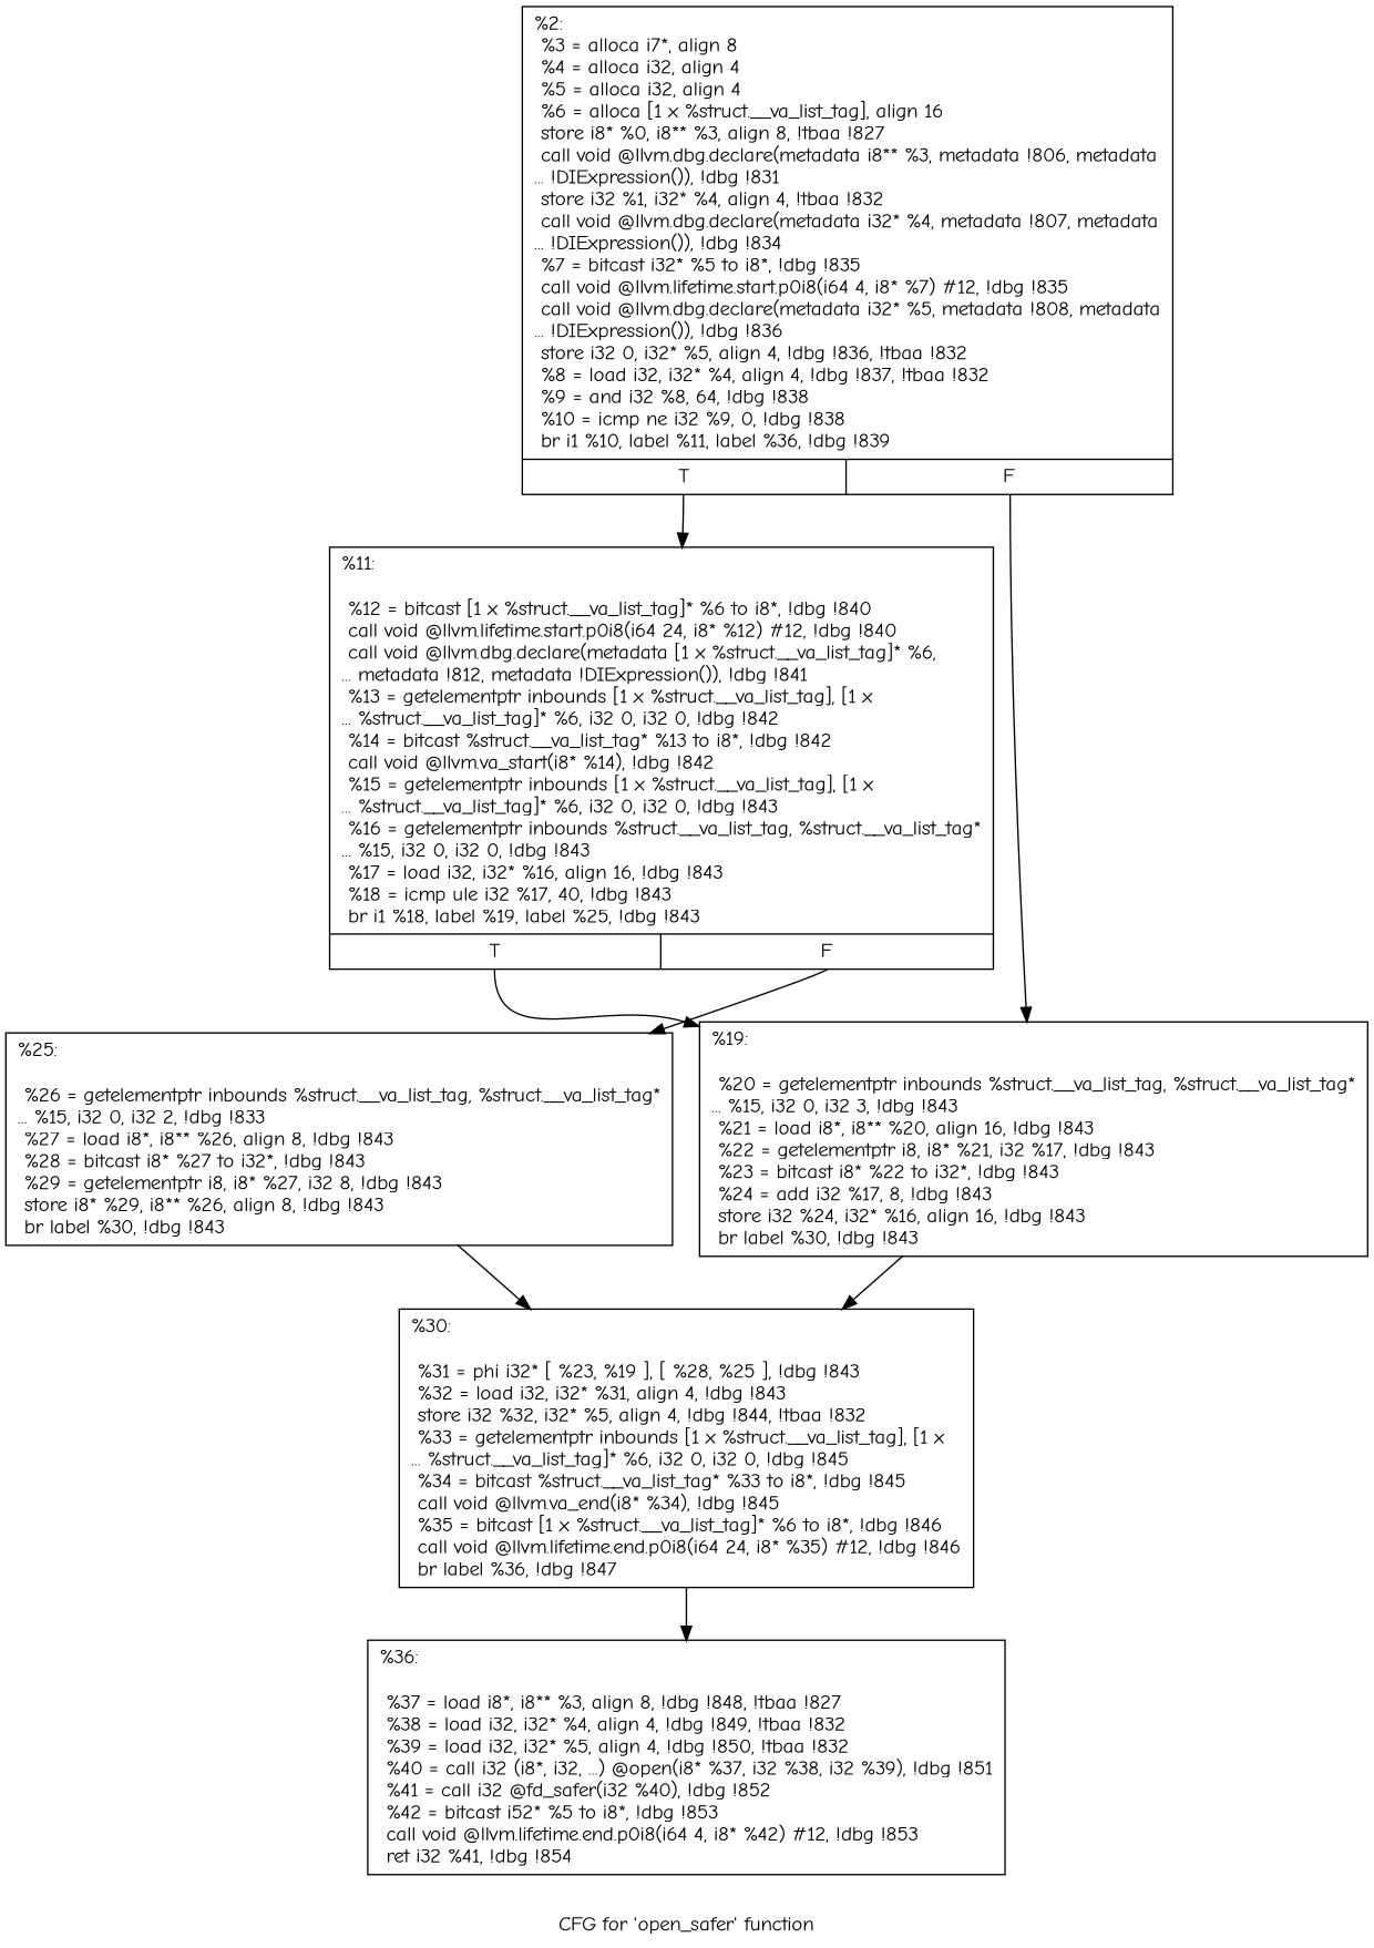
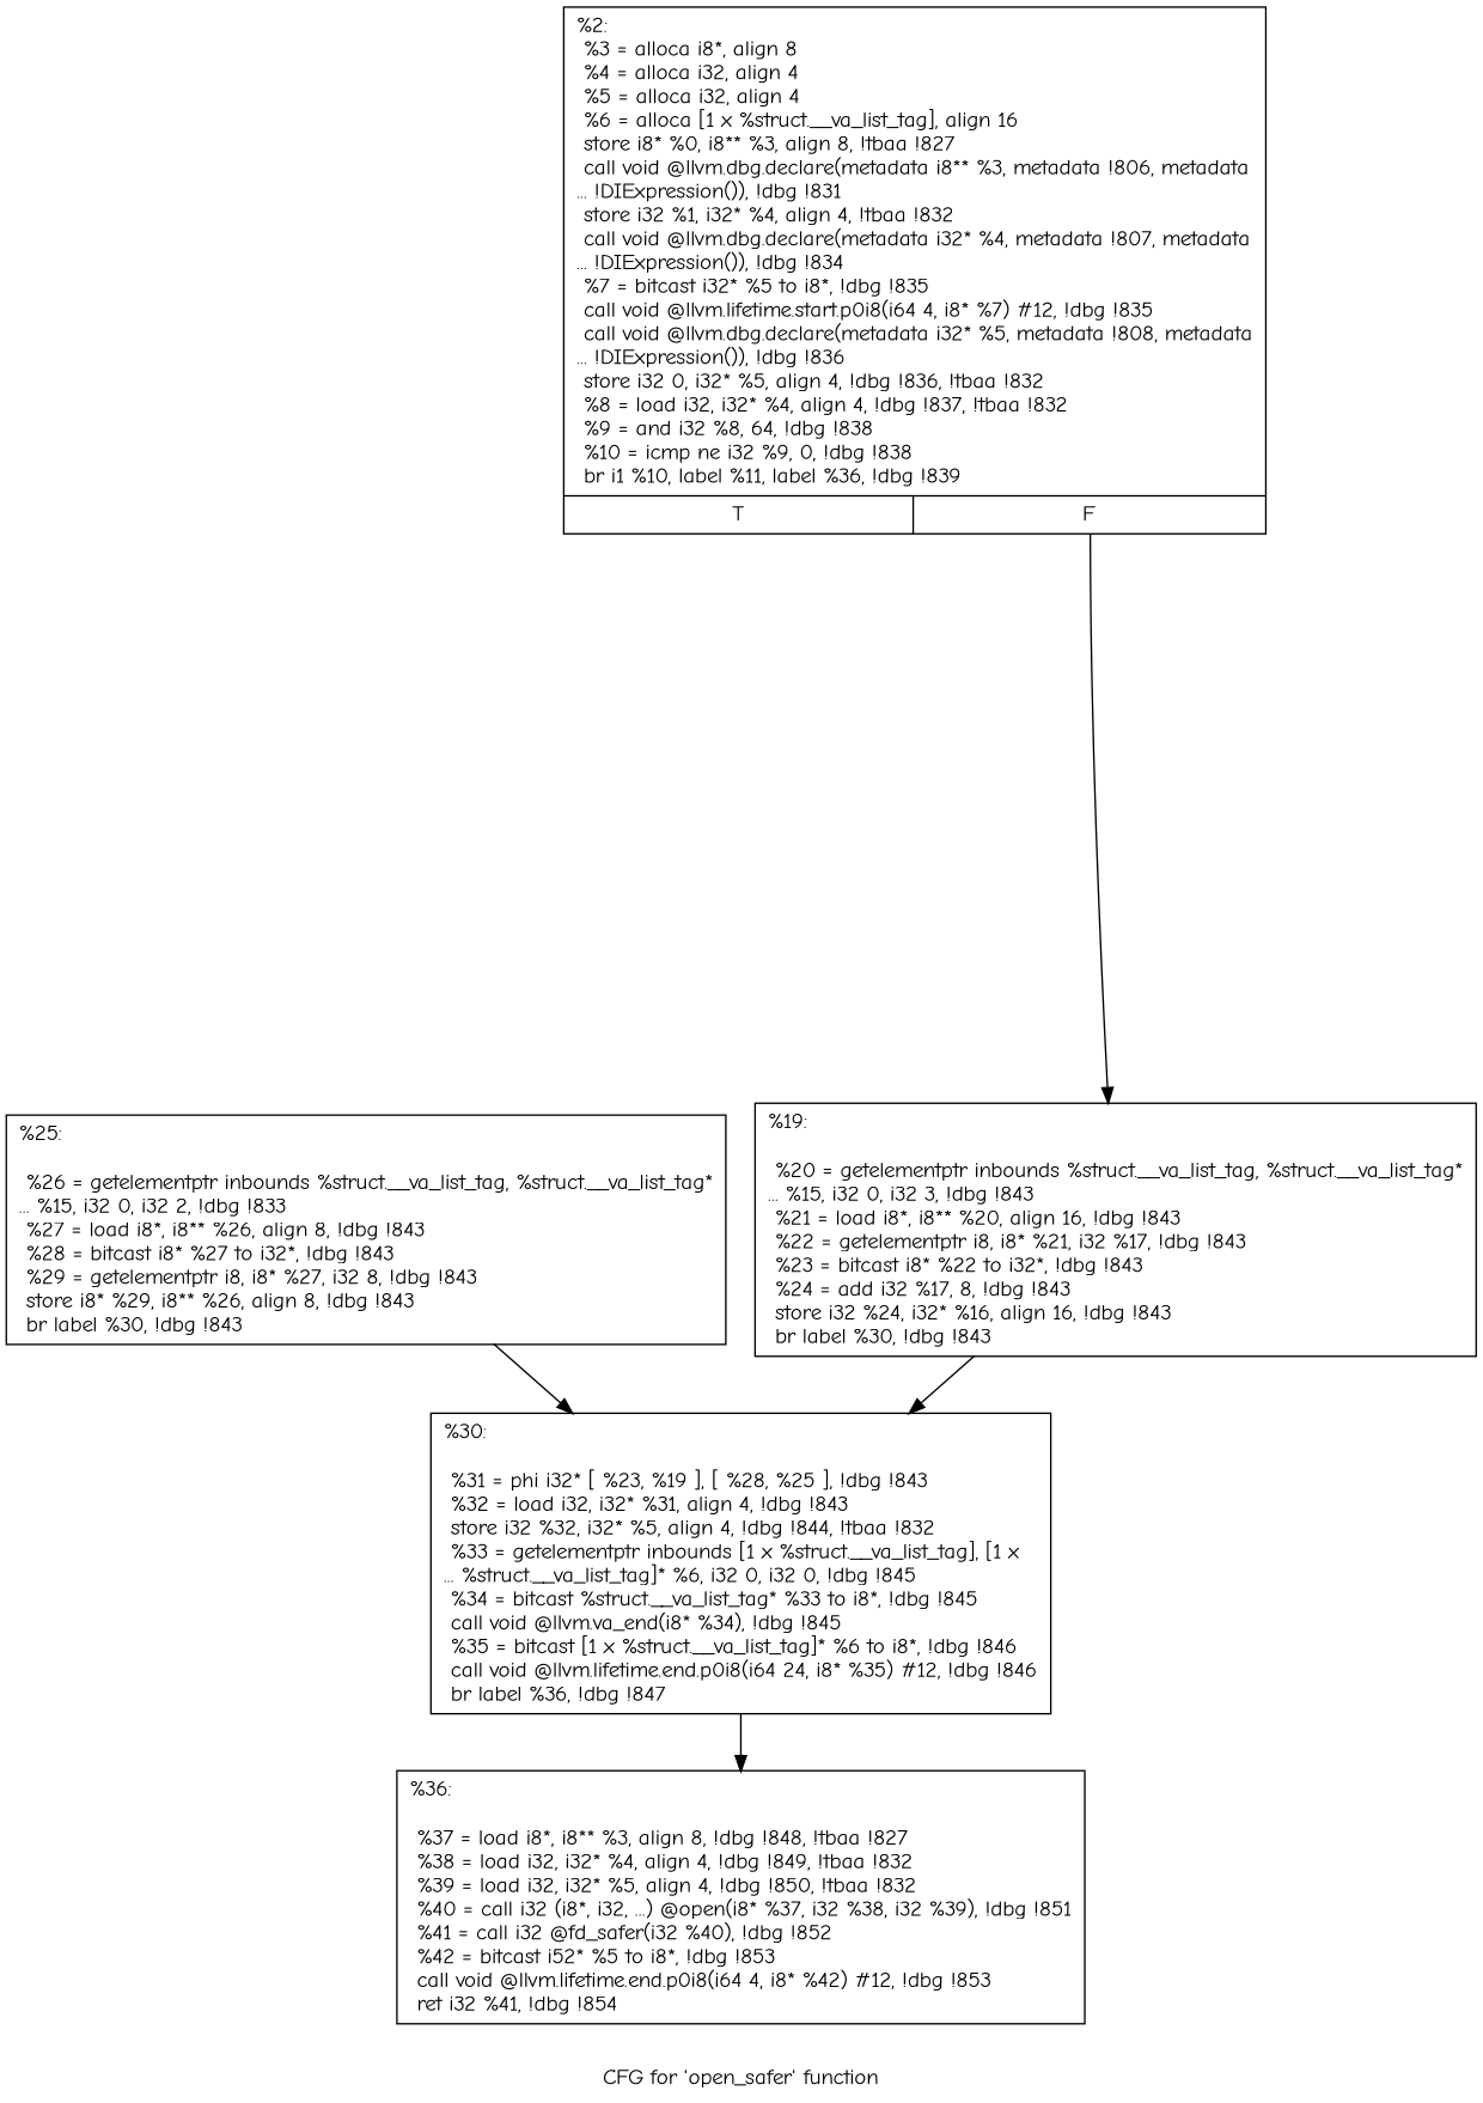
  digraph {
    fontname="Comic Neue"
    label="CFG for 'open_safer' function"
    node [fontname="Comic Neue" shape=record]
    edge [fontname="Comic Neue"]
-   n1 [label="{%2:\l  %3 = alloca i7*, align 8\l  %4 = alloca i32, align 4\l  %5 = alloca i32, align 4\l  %6 = alloca [1 x %struct.__va_list_tag], align 16\l  store i8* %0, i8** %3, align 8, !tbaa !827\l  call void @llvm.dbg.declare(metadata i8** %3, metadata !806, metadata\l... !DIExpression()), !dbg !831\l  store i32 %1, i32* %4, align 4, !tbaa !832\l  call void @llvm.dbg.declare(metadata i32* %4, metadata !807, metadata\l... !DIExpression()), !dbg !834\l  %7 = bitcast i32* %5 to i8*, !dbg !835\l  call void @llvm.lifetime.start.p0i8(i64 4, i8* %7) #12, !dbg !835\l  call void @llvm.dbg.declare(metadata i32* %5, metadata !808, metadata\l... !DIExpression()), !dbg !836\l  store i32 0, i32* %5, align 4, !dbg !836, !tbaa !832\l  %8 = load i32, i32* %4, align 4, !dbg !837, !tbaa !832\l  %9 = and i32 %8, 64, !dbg !838\l  %10 = icmp ne i32 %9, 0, !dbg !838\l  br i1 %10, label %11, label %36, !dbg !839\l|{<s0>T|<s1>F}}"]
-   n2 [label="{%11:\l\l  %12 = bitcast [1 x %struct.__va_list_tag]* %6 to i8*, !dbg !840\l  call void @llvm.lifetime.start.p0i8(i64 24, i8* %12) #12, !dbg !840\l  call void @llvm.dbg.declare(metadata [1 x %struct.__va_list_tag]* %6,\l... metadata !812, metadata !DIExpression()), !dbg !841\l  %13 = getelementptr inbounds [1 x %struct.__va_list_tag], [1 x\l... %struct.__va_list_tag]* %6, i32 0, i32 0, !dbg !842\l  %14 = bitcast %struct.__va_list_tag* %13 to i8*, !dbg !842\l  call void @llvm.va_start(i8* %14), !dbg !842\l  %15 = getelementptr inbounds [1 x %struct.__va_list_tag], [1 x\l... %struct.__va_list_tag]* %6, i32 0, i32 0, !dbg !843\l  %16 = getelementptr inbounds %struct.__va_list_tag, %struct.__va_list_tag*\l... %15, i32 0, i32 0, !dbg !843\l  %17 = load i32, i32* %16, align 16, !dbg !843\l  %18 = icmp ule i32 %17, 40, !dbg !843\l  br i1 %18, label %19, label %25, !dbg !843\l|{<s0>T|<s1>F}}"]
+   n1 [label="{%2:\l  %3 = alloca i8*, align 8\l  %4 = alloca i32, align 4\l  %5 = alloca i32, align 4\l  %6 = alloca [1 x %struct.__va_list_tag], align 16\l  store i8* %0, i8** %3, align 8, !tbaa !827\l  call void @llvm.dbg.declare(metadata i8** %3, metadata !806, metadata\l... !DIExpression()), !dbg !831\l  store i32 %1, i32* %4, align 4, !tbaa !832\l  call void @llvm.dbg.declare(metadata i32* %4, metadata !807, metadata\l... !DIExpression()), !dbg !834\l  %7 = bitcast i32* %5 to i8*, !dbg !835\l  call void @llvm.lifetime.start.p0i8(i64 4, i8* %7) #12, !dbg !835\l  call void @llvm.dbg.declare(metadata i32* %5, metadata !808, metadata\l... !DIExpression()), !dbg !836\l  store i32 0, i32* %5, align 4, !dbg !836, !tbaa !832\l  %8 = load i32, i32* %4, align 4, !dbg !837, !tbaa !832\l  %9 = and i32 %8, 64, !dbg !838\l  %10 = icmp ne i32 %9, 0, !dbg !838\l  br i1 %10, label %11, label %36, !dbg !839\l|{<s0>T|<s1>F}}"]
    n3 [label="{%19:\l\l  %20 = getelementptr inbounds %struct.__va_list_tag, %struct.__va_list_tag*\l... %15, i32 0, i32 3, !dbg !843\l  %21 = load i8*, i8** %20, align 16, !dbg !843\l  %22 = getelementptr i8, i8* %21, i32 %17, !dbg !843\l  %23 = bitcast i8* %22 to i32*, !dbg !843\l  %24 = add i32 %17, 8, !dbg !843\l  store i32 %24, i32* %16, align 16, !dbg !843\l  br label %30, !dbg !843\l}"]
    n4 [label="{%25:\l\l  %26 = getelementptr inbounds %struct.__va_list_tag, %struct.__va_list_tag*\l... %15, i32 0, i32 2, !dbg !833\l  %27 = load i8*, i8** %26, align 8, !dbg !843\l  %28 = bitcast i8* %27 to i32*, !dbg !843\l  %29 = getelementptr i8, i8* %27, i32 8, !dbg !843\l  store i8* %29, i8** %26, align 8, !dbg !843\l  br label %30, !dbg !843\l}"]
    n5 [label="{%36:\l\l  %37 = load i8*, i8** %3, align 8, !dbg !848, !tbaa !827\l  %38 = load i32, i32* %4, align 4, !dbg !849, !tbaa !832\l  %39 = load i32, i32* %5, align 4, !dbg !850, !tbaa !832\l  %40 = call i32 (i8*, i32, ...) @open(i8* %37, i32 %38, i32 %39), !dbg !851\l  %41 = call i32 @fd_safer(i32 %40), !dbg !852\l  %42 = bitcast i52* %5 to i8*, !dbg !853\l  call void @llvm.lifetime.end.p0i8(i64 4, i8* %42) #12, !dbg !853\l  ret i32 %41, !dbg !854\l}"]
    n6 [label="{%30:\l\l  %31 = phi i32* [ %23, %19 ], [ %28, %25 ], !dbg !843\l  %32 = load i32, i32* %31, align 4, !dbg !843\l  store i32 %32, i32* %5, align 4, !dbg !844, !tbaa !832\l  %33 = getelementptr inbounds [1 x %struct.__va_list_tag], [1 x\l... %struct.__va_list_tag]* %6, i32 0, i32 0, !dbg !845\l  %34 = bitcast %struct.__va_list_tag* %33 to i8*, !dbg !845\l  call void @llvm.va_end(i8* %34), !dbg !845\l  %35 = bitcast [1 x %struct.__va_list_tag]* %6 to i8*, !dbg !846\l  call void @llvm.lifetime.end.p0i8(i64 24, i8* %35) #12, !dbg !846\l  br label %36, !dbg !847\l}"]
-   n1 -> n2 [tailport=s0]
    n1 -> n3 [tailport=s1]
-   n2 -> n3 [tailport=s0]
-   n2 -> n4 [tailport=s1]
    n3 -> n6
    n4 -> n6
    n6 -> n5
  }
